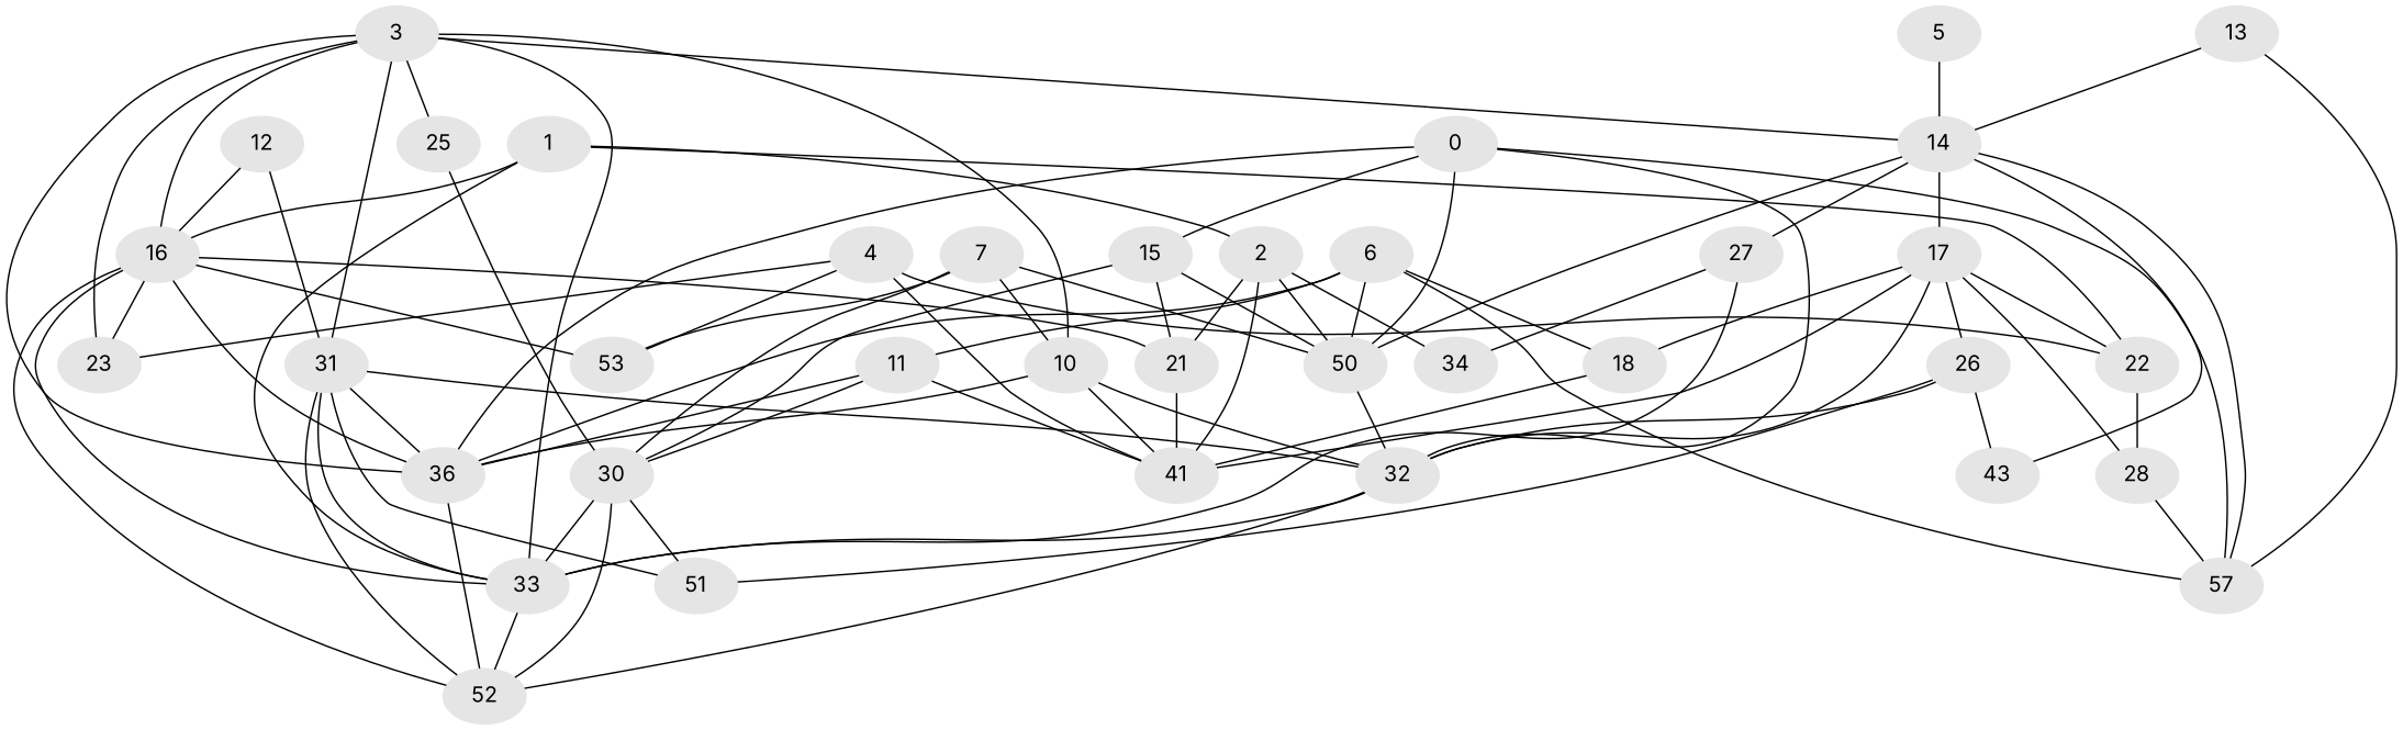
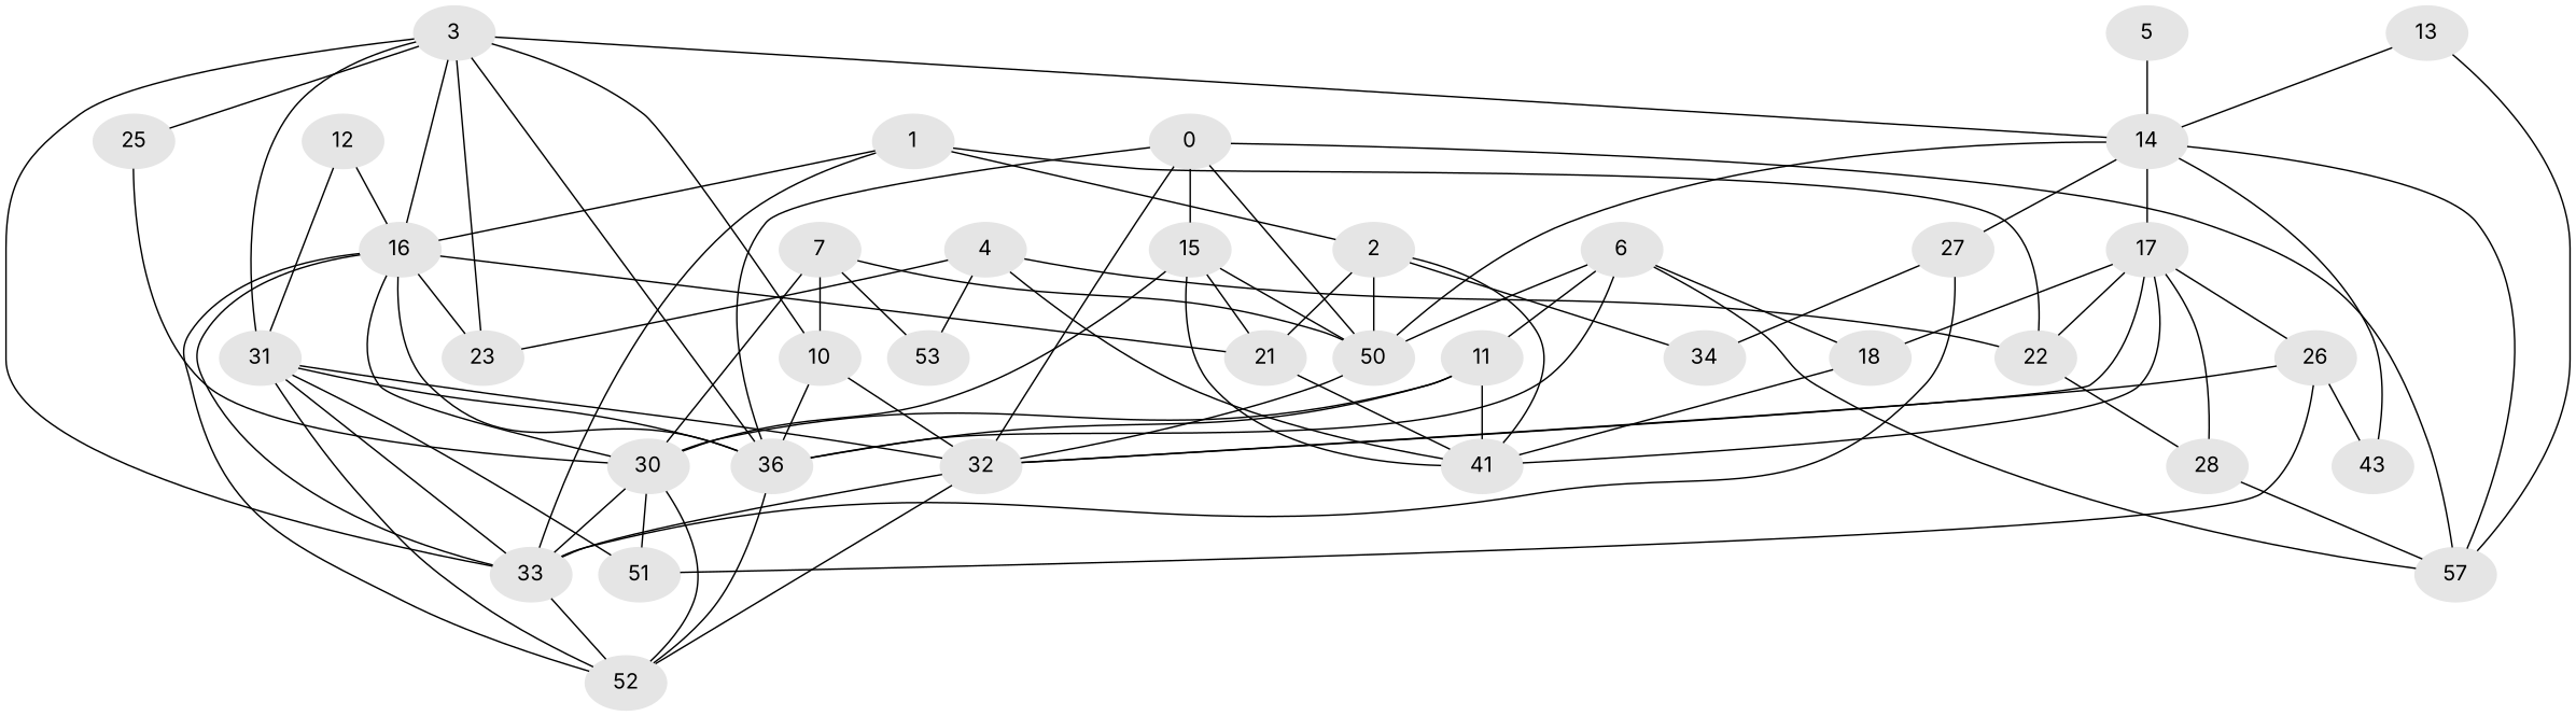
  graph {
    fontname=Inter
    node [color=gray90 fontname=Inter style=filled]
    edge [fontname=Inter]
    2 [super="+46"]
    21 [super="+45"]
    34
    41 [super="+48"]
    50 [super="+54"]
    1
    16 [super="+47"]
    22 [super="+29"]
    33 [super="+37"]
    23
    36 [super="+44"]
    53
    52
    28
    32 [super="+38"]
    3 [super="+49"]
    10 [super="+58"]
    14 [super="+20"]
    25
    31 [super="+42"]
    57
    17 [super="+19"]
    27
    43
    30 [super="+40"]
    51
    4 [super="+55"]
    11 [super="+35"]
    5
    6 [super="+24"]
    18 [super="+59"]
    7 [super="+8"]
    n33 [label=0 super="+39"]
    15 [super="+56"]
    12
    13
    26
    2 -- 21
    2 -- 34
    2 -- 41
    2 -- 50
    21 -- 41
    50 -- 32
    1 -- 2
    1 -- 16
    1 -- 22
    1 -- 33
    16 -- 21
    16 -- 33
    16 -- 23
    16 -- 36
-   16 -- 53
+   16 -- 30
    16 -- 52
    22 -- 28
    33 -- 52
    36 -- 52
    28 -- 57
    32 -- 33
    32 -- 52
    3 -- 16
    3 -- 33
    3 -- 23
    3 -- 36
    3 -- 10
    3 -- 14
    3 -- 25
    3 -- 31
-   10 -- 41
+   15 -- 41
    10 -- 36
    10 -- 32
    14 -- 50
    14 -- 57
    14 -- 17
    14 -- 27
    14 -- 43
    25 -- 30
    31 -- 33
    31 -- 36
    31 -- 52
    31 -- 32
    31 -- 51
    17 -- 41
    17 -- 22
    17 -- 28
    17 -- 32
    17 -- 18
    17 -- 26
    27 -- 34
    27 -- 33
    30 -- 33 [weight=2]
    30 -- 52
    30 -- 51
    4 -- 41
    4 -- 22 [weight=2]
    4 -- 23
    4 -- 53
    11 -- 41
    11 -- 36
    11 -- 30
    5 -- 14
    6 -- 50
    6 -- 36
    6 -- 57
    6 -- 11
    6 -- 18
    18 -- 41
    7 -- 50
    7 -- 53
    7 -- 10 [weight=2]
    7 -- 30
    n33 -- 50
    n33 -- 36
    n33 -- 32
    n33 -- 57
    n33 -- 15
    15 -- 21
    15 -- 50
    15 -- 30
    12 -- 16
    12 -- 31
    13 -- 14
    13 -- 57
    26 -- 32
    26 -- 43
    26 -- 51
  }
